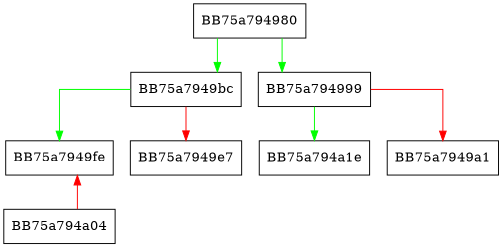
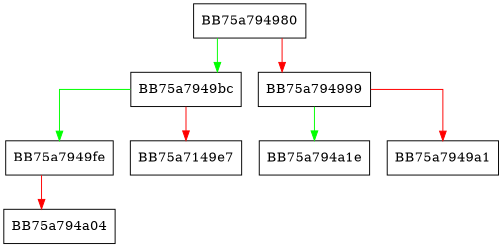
  digraph {
    splines=ortho
    node [shape=box]
    edge [color=red]
    BB75a794980
    BB75a7949bc
    BB75a794999
    BB75a7949fe
-   BB75a7949e7
+   BB75a7949e7 [label=BB75a7149e7]
    BB75a794a1e
    BB75a7949a1
    BB75a794a04
    BB75a794980 -> BB75a7949bc [color=green]
-   BB75a794980 -> BB75a794999 [color=green]
+   BB75a794980 -> BB75a794999
    BB75a7949bc -> BB75a7949fe [color=green]
    BB75a7949bc -> BB75a7949e7
    BB75a794999 -> BB75a794a1e [color=green]
    BB75a794999 -> BB75a7949a1
-   BB75a794a04 -> BB75a7949fe
+   BB75a7949fe -> BB75a794a04
  }
